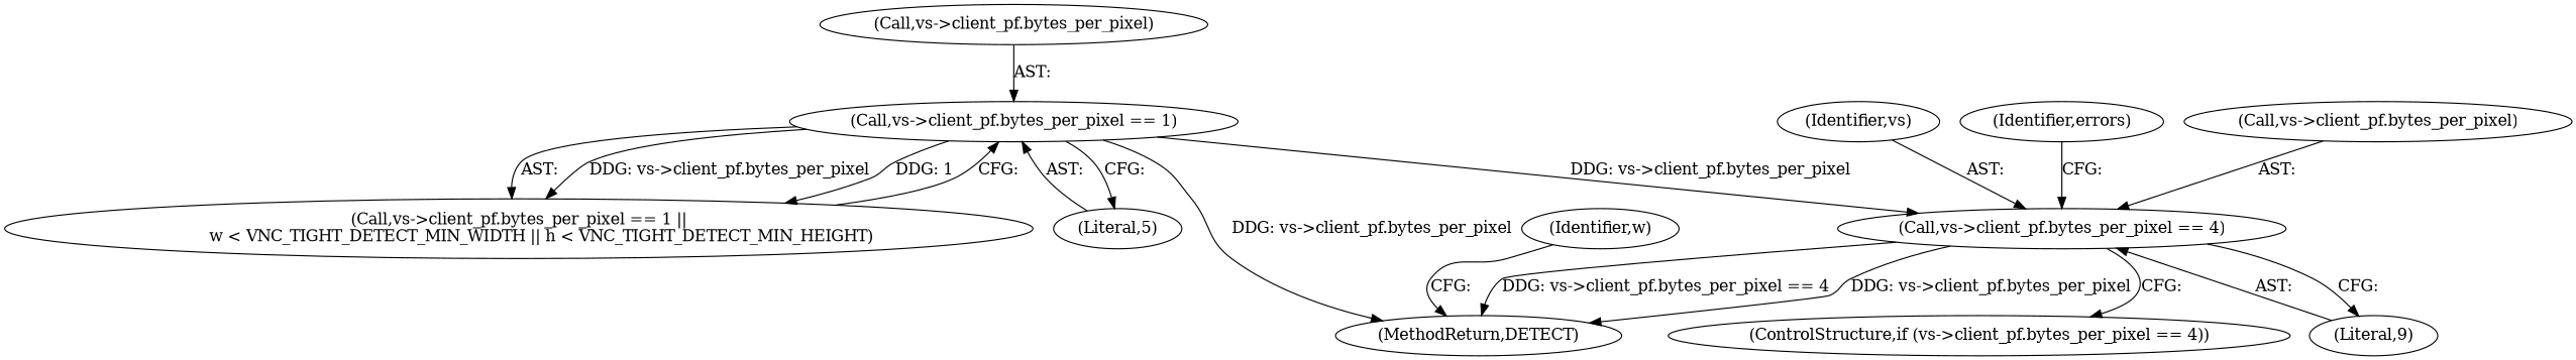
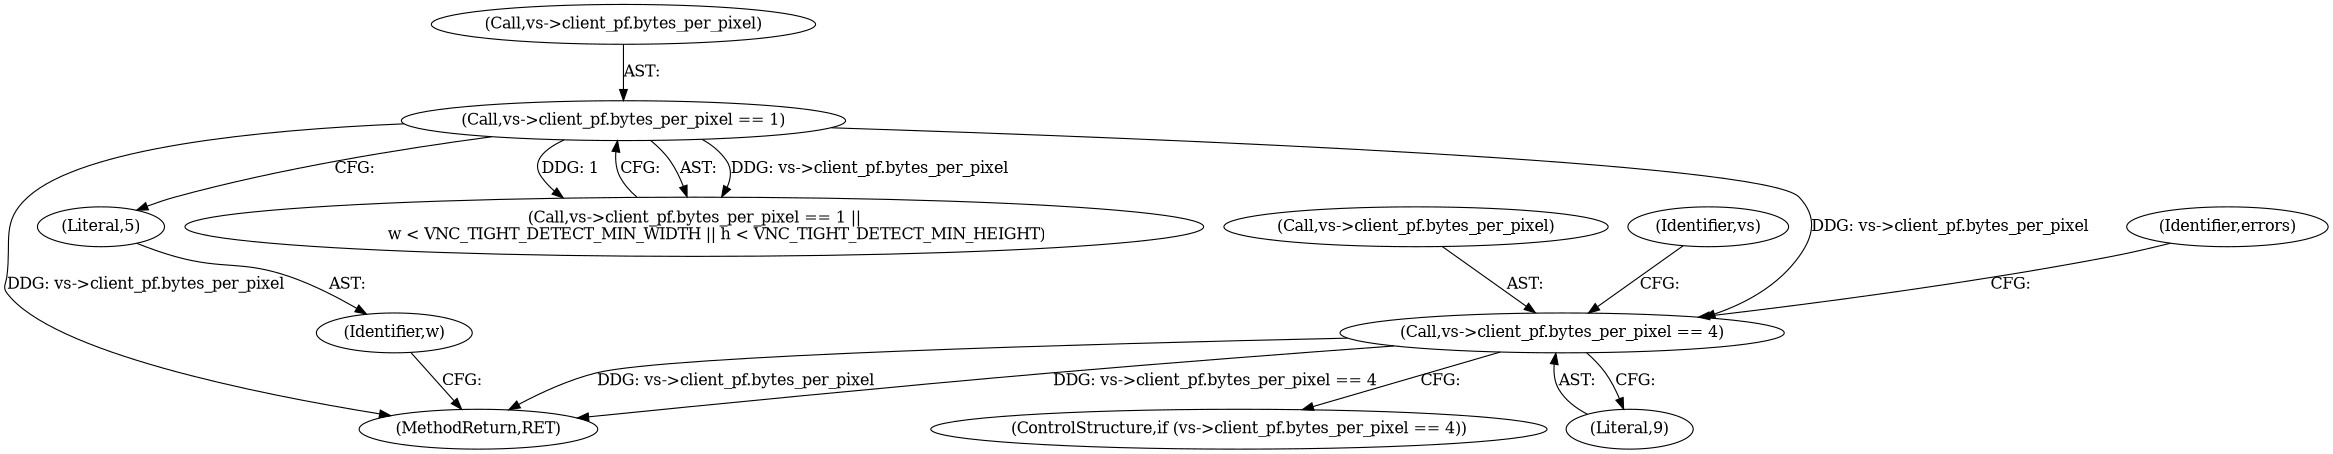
  digraph {
    n1 [label="(Call,vs->client_pf.bytes_per_pixel == 4)"]
    n2 [label="(Literal,9)"]
-   n3 [label="(MethodReturn,DETECT)"]
+   n3 [label="(MethodReturn,RET)"]
    n4 [label="(ControlStructure,if (vs->client_pf.bytes_per_pixel == 4))"]
    n5 [label="(Call,vs->client_pf.bytes_per_pixel == 1)"]
    n6 [label="(Call,vs->client_pf.bytes_per_pixel == 1 ||\n         w < VNC_TIGHT_DETECT_MIN_WIDTH || h < VNC_TIGHT_DETECT_MIN_HEIGHT)"]
    n7 [label="(Literal,5)"]
    n8 [label="(Identifier,errors)"]
    n9 [label="(Call,vs->client_pf.bytes_per_pixel)"]
    n10 [label="(Call,vs->client_pf.bytes_per_pixel)"]
    n11 [label="(Identifier,w)"]
    n12 [label="(Identifier,vs)"]
    n1 -> n2 [label="CFG: "]
    n1 -> n3 [label="DDG: vs->client_pf.bytes_per_pixel == 4"]
    n1 -> n3 [label="DDG: vs->client_pf.bytes_per_pixel"]
    n1 -> n4 [label="CFG: "]
    n2 -> n1 [label="AST: "]
    n5 -> n1 [label="DDG: vs->client_pf.bytes_per_pixel"]
    n5 -> n3 [label="DDG: vs->client_pf.bytes_per_pixel"]
    n5 -> n6 [label="AST: "]
    n5 -> n6 [label="DDG: vs->client_pf.bytes_per_pixel"]
    n5 -> n6 [label="DDG: 1"]
    n5 -> n7 [label="CFG: "]
    n6 -> n5 [label="CFG: "]
-   n7 -> n5 [label="AST: "]
+   n7 -> n11 [label="AST: "]
    n8 -> n1 [label="CFG: "]
    n9 -> n5 [label="AST: "]
    n10 -> n1 [label="AST: "]
    n11 -> n3 [label="CFG: "]
-   n12 -> n1 [label="AST: "]
+   n12 -> n1 [label="CFG: "]
  }
